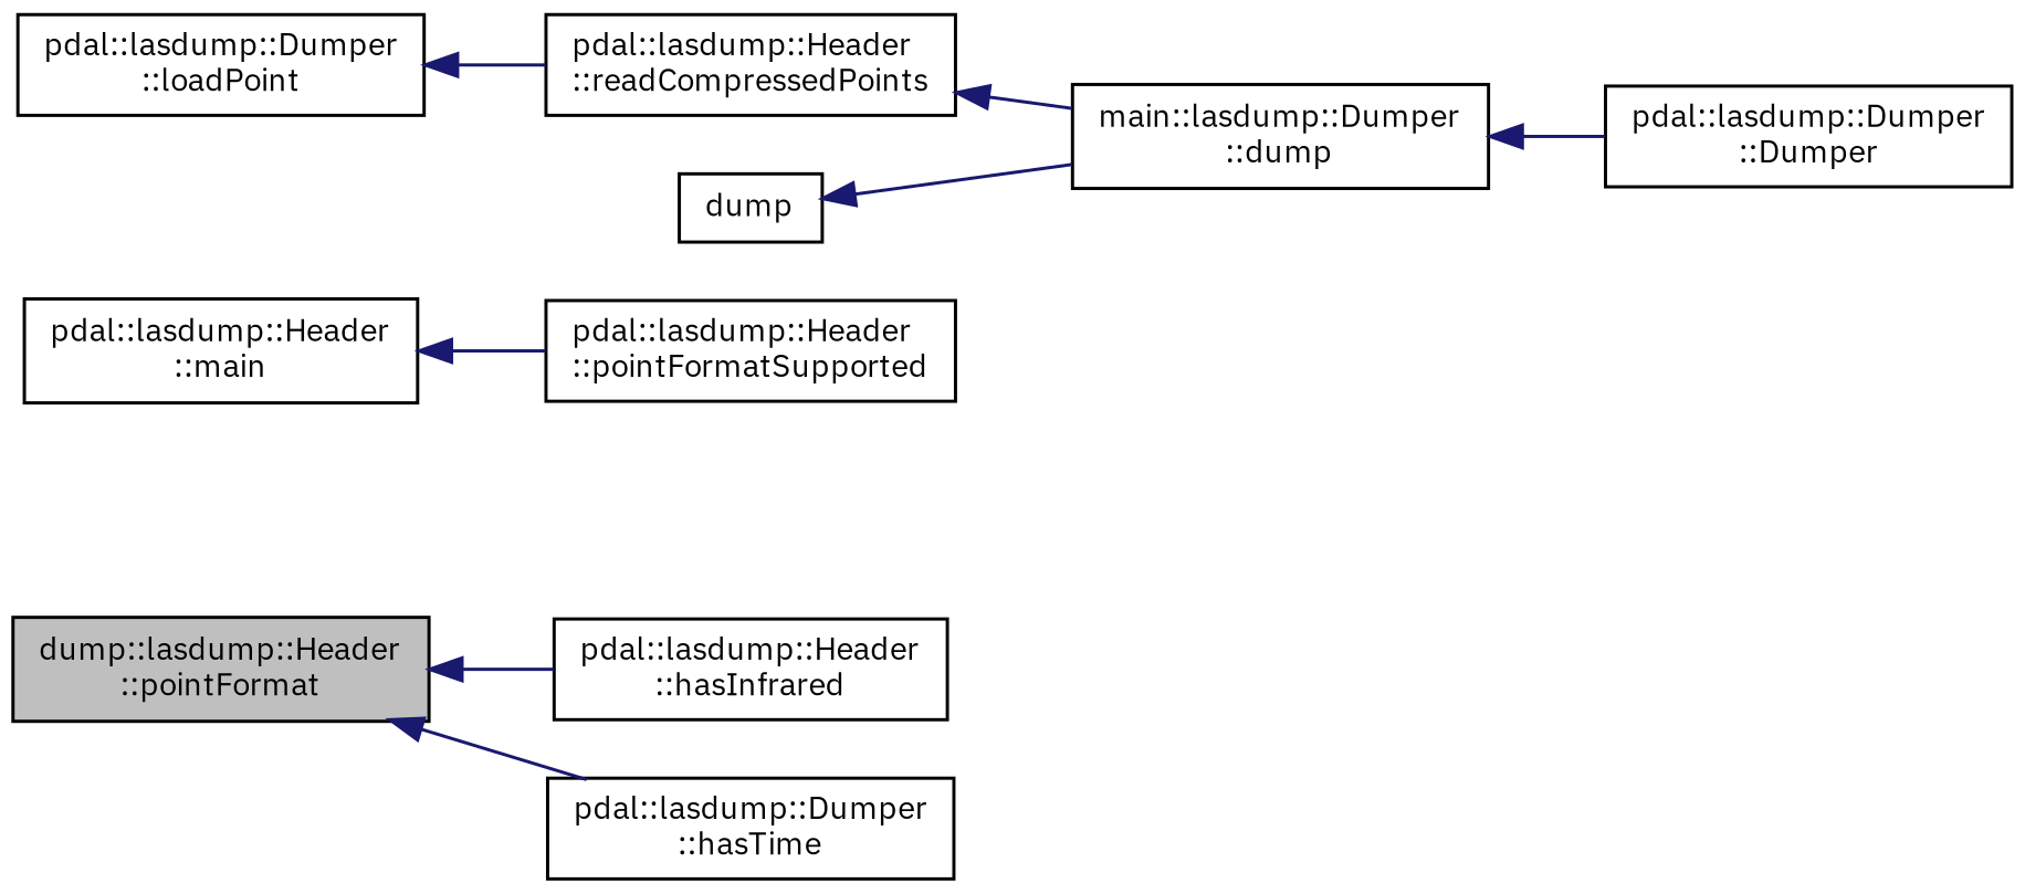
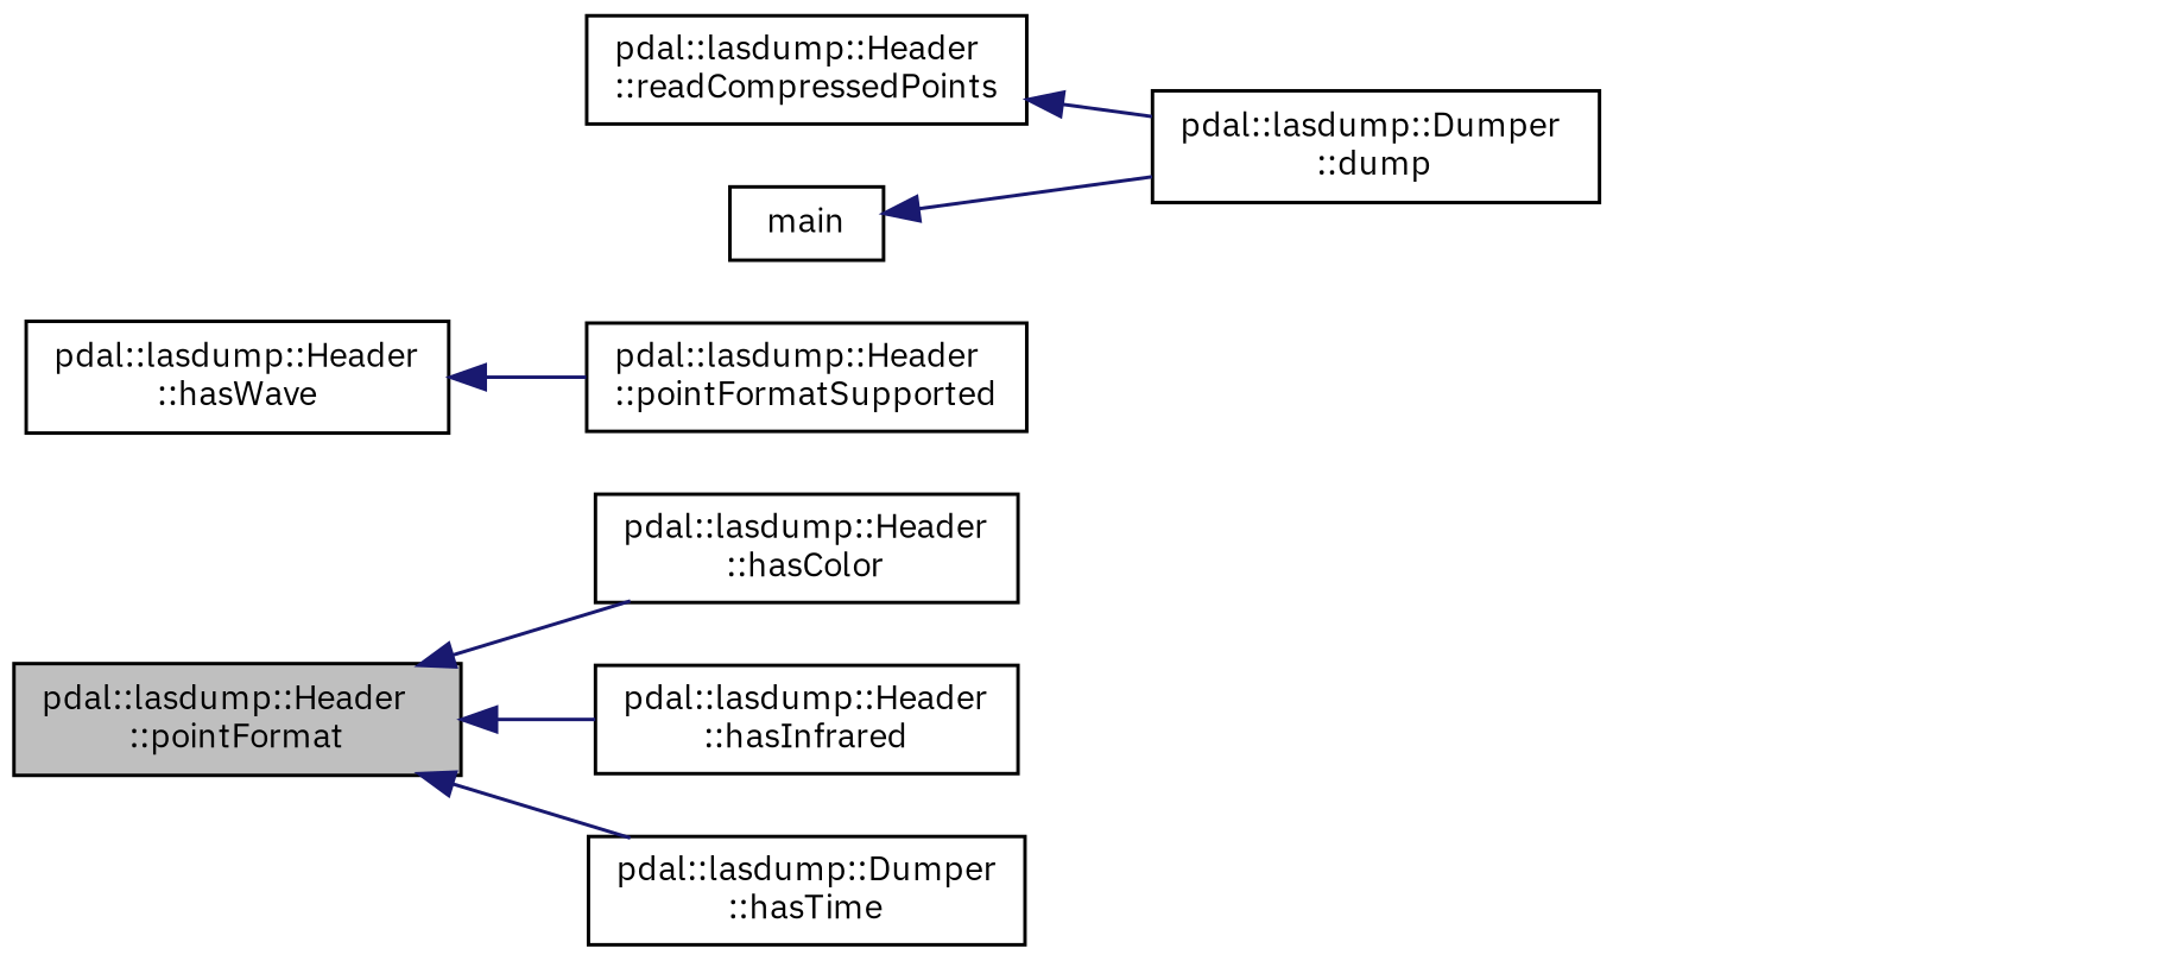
  digraph {
    fontname="IBM Plex Sans"
    rankdir=LR
    node [color=black fillcolor=white fontname="IBM Plex Sans" fontsize=10 shape=record style=filled]
    edge [color=midnightblue dir=back fontname="IBM Plex Sans" fontsize=10 labelfontname=Helvetica labelfontsize=10 style=solid]
-   n1 [fillcolor=grey75 fontcolor=black height=0.2 label="dump::lasdump::Header\l::pointFormat" width=0.4]
+   n1 [fillcolor=grey75 fontcolor=black height=0.2 label="pdal::lasdump::Header\l::pointFormat" width=0.4]
+   n2 [height=0.2 label="pdal::lasdump::Header\l::hasColor" width=0.4]
    n3 [height=0.2 label="pdal::lasdump::Header\l::hasInfrared" width=0.4]
    n4 [height=0.2 label="pdal::lasdump::Dumper\l::hasTime" width=0.4]
-   n5 [height=0.2 label="pdal::lasdump::Header\l::main" width=0.4]
+   n5 [height=0.2 label="pdal::lasdump::Header\l::hasWave" width=0.4]
    n6 [height=0.2 label="pdal::lasdump::Header\l::pointFormatSupported" width=0.4]
-   n7 [height=0.2 label="pdal::lasdump::Dumper\l::loadPoint" width=0.4]
    n8 [height=0.2 label="pdal::lasdump::Header\l::readCompressedPoints" width=0.4]
-   n9 [height=0.2 label="main::lasdump::Dumper\l::dump" width=0.4]
-   n10 [height=0.2 label="pdal::lasdump::Dumper\l::Dumper" width=0.4]
-   n11 [height=0.2 label=dump width=0.4]
+   n9 [height=0.2 label="pdal::lasdump::Dumper\l::dump" width=0.4]
+   n11 [height=0.2 label=main width=0.4]
+   n1 -> n2
    n1 -> n3
    n1 -> n4
    n5 -> n6
-   n7 -> n8
    n8 -> n9
-   n9 -> n10
    n11 -> n9
  }
